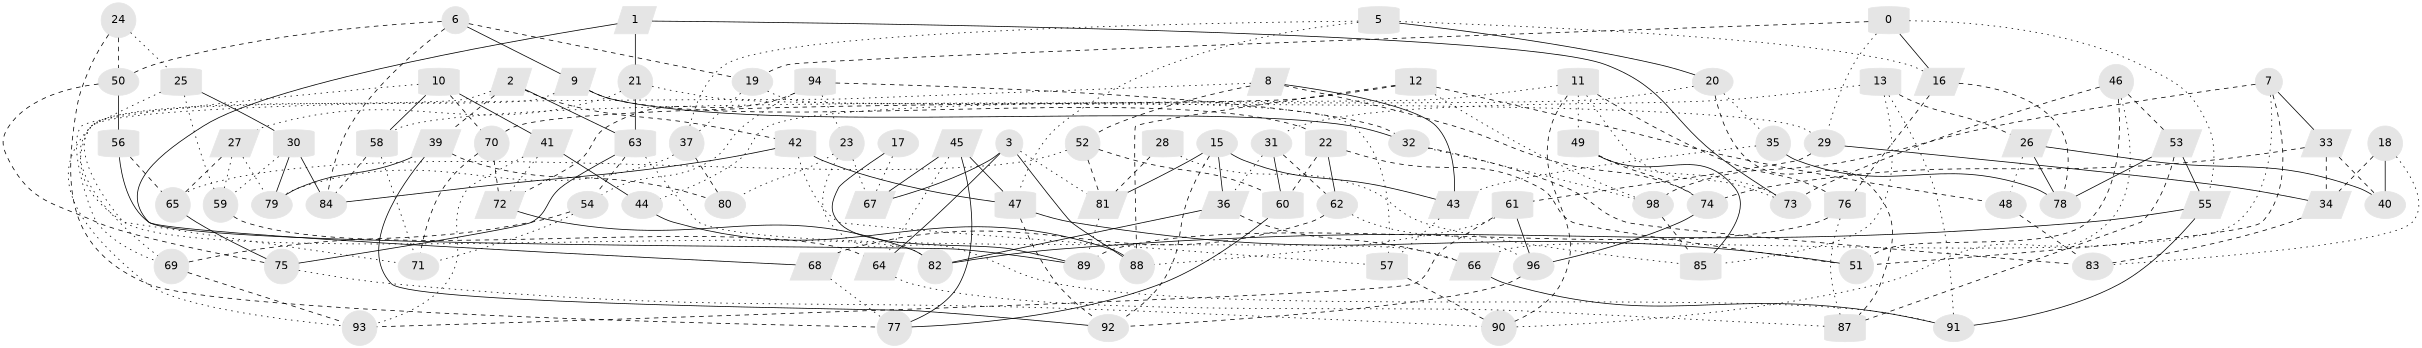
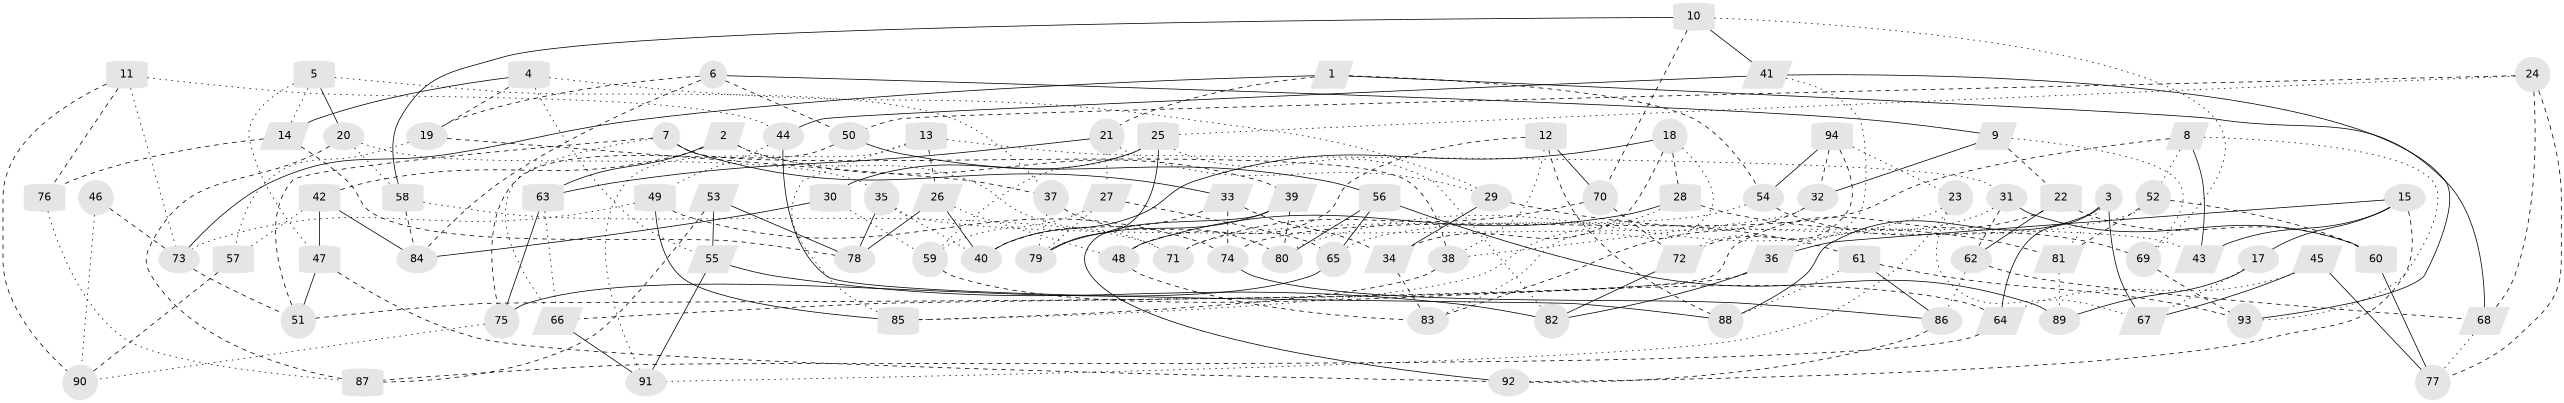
  graph {
    fontname="DejaVu Sans"
    node [color=gray90 fontname="DejaVu Sans" shape=ellipse style=filled]
    edge [fontname="DejaVu Sans" style=dashed]
    1 [shape=parallelogram]
    21 [shape=circle]
    54
    68 [shape=parallelogram]
    73
    63 [shape=cylinder]
    29
    27 [shape=parallelogram]
    71
    69 [shape=circle]
    77 [shape=circle]
    2 [shape=parallelogram]
    39 [shape=parallelogram]
    42 [shape=cylinder]
    92
    80
    79
    84
    57 [shape=cylinder]
    47 [shape=cylinder]
    66 [shape=parallelogram]
    75 [shape=circle]
    3 [shape=circle]
    64 [shape=parallelogram]
    67 [shape=parallelogram]
    81 [shape=parallelogram]
    88 [shape=circle]
    87 [shape=cylinder]
    89
-   4 [shape=cylinder label=0]
-   16 [shape=parallelogram]
+   4 [shape=cylinder]
+   16 [shape=parallelogram label=14]
    19
    55 [shape=parallelogram]
    76 [shape=cylinder]
    78
    37 [shape=circle]
    34 [shape=parallelogram]
    61 [shape=cylinder]
    91
    82 [shape=circle]
    5 [shape=cylinder]
    20
    17
    58 [shape=cylinder]
    35 [shape=circle]
    6 [shape=circle]
    9 [shape=parallelogram]
    50
    22 [shape=cylinder]
    32
    56 [shape=cylinder]
    7 [shape=circle]
    33 [shape=parallelogram]
-   38 [label=98]
+   38
    51 [shape=circle]
    74
    40
    85 [shape=cylinder]
    8 [shape=parallelogram]
    43 [shape=parallelogram]
    52 [shape=circle]
    93 [shape=circle]
    60 [shape=cylinder]
    65 [shape=circle]
-   86 [label=96]
+   86
    62
    83
    10 [shape=cylinder]
    41 [shape=parallelogram]
    70 [shape=circle]
    44
    72 [shape=parallelogram]
    11 [shape=cylinder]
    90 [shape=circle]
    49 [shape=cylinder]
    12 [shape=cylinder]
    48
    13 [shape=cylinder]
    26 [shape=parallelogram]
    31
    36 [shape=parallelogram]
    n82 [label=94 shape=cylinder]
    23 [shape=circle]
    15
    18 [shape=circle]
    28 [shape=cylinder]
    59 [shape=circle]
    24 [shape=circle]
    25 [shape=cylinder]
    30 [shape=cylinder]
    45 [shape=parallelogram]
    46 [shape=circle]
    53 [shape=parallelogram]
-   1 -- 21 [style=solid]
-   63 -- 54
+   1 -- 21
+   1 -- 54
    1 -- 68 [style=solid]
    1 -- 73 [style=solid]
    21 -- 63 [style=solid]
    21 -- 29 [style=dotted]
    21 -- 27 [style=dotted]
    54 -- 71 [style=dotted]
    54 -- 69
    68 -- 77 [style=dotted]
    63 -- 66 [style=dotted]
    63 -- 75 [style=solid]
    29 -- 34 [style=solid]
    29 -- 61
    27 -- 79 [style=dotted]
    27 -- 65
    27 -- 59 [style=dotted]
    69 -- 93
    2 -- 63 [style=solid]
    2 -- 71 [style=dotted]
    2 -- 39
    2 -- 42
    39 -- 92 [style=solid]
    39 -- 80
    39 -- 79 [style=solid]
    42 -- 84 [style=solid]
    42 -- 57 [style=dotted]
    42 -- 47 [style=solid]
    57 -- 90
    47 -- 92
    47 -- 51 [style=solid]
    66 -- 91 [style=solid]
    75 -- 90 [style=dotted]
    3 -- 64 [style=solid]
    3 -- 67 [style=solid]
    3 -- 81 [style=dotted]
    3 -- 88 [style=solid]
-   64 -- 87 [style=dotted]
+   64 -- 87
    81 -- 89 [style=dotted]
    4 -- 29 [style=dotted]
    4 -- 16 [style=solid]
    4 -- 19
    4 -- 55 [style=dotted]
    16 -- 76
    16 -- 78
    19 -- 57 [style=dotted]
-   19 -- 37 [style=dotted]
+   19 -- 37
    55 -- 91 [style=solid]
    55 -- 82 [style=solid]
    76 -- 87 [style=dotted]
-   76 -- 89
    37 -- 80
    37 -- 79 [style=dotted]
    34 -- 83
    61 -- 88 [style=dotted]
    61 -- 93
    61 -- 86 [style=solid]
    5 -- 47 [style=dotted]
    5 -- 16 [style=dotted]
    5 -- 37 [style=dotted]
    5 -- 20 [style=solid]
    20 -- 87
    20 -- 58 [style=dotted]
    20 -- 35 [style=dotted]
    17 -- 67 [style=dotted]
    17 -- 89 [style=solid]
    58 -- 71 [style=dotted]
    58 -- 84
    35 -- 78 [style=solid]
+   35 -- 40 [style=dotted]
    35 -- 43 [style=dotted]
    6 -- 84
    6 -- 19
    6 -- 9 [style=solid]
    6 -- 50
    9 -- 69 [style=dotted]
    9 -- 22
    9 -- 32 [style=solid]
    50 -- 75
    50 -- 56 [style=solid]
    22 -- 51
    22 -- 60
    22 -- 62 [style=solid]
    32 -- 38 [style=dotted]
    32 -- 83
+   56 -- 80 [style=solid]
    56 -- 89 [style=solid]
-   56 -- 65
+   56 -- 65 [style=solid]
    7 -- 66 [style=dotted]
    7 -- 33 [style=solid]
    7 -- 38
    7 -- 51
    33 -- 34
    33 -- 74
    33 -- 40
    38 -- 85
    74 -- 86 [style=solid]
    8 -- 74
    8 -- 43 [style=solid]
-   8 -- 52
+   8 -- 52 [style=dotted]
    8 -- 93 [style=dotted]
-   43 -- 57 [style=dotted]
    52 -- 81
    52 -- 60
    52 -- 65 [style=dotted]
    60 -- 77 [style=solid]
    65 -- 75 [style=solid]
    86 -- 92
    62 -- 68
    62 -- 86 [style=dotted]
    10 -- 69 [style=dotted]
    10 -- 58 [style=solid]
    10 -- 41 [style=solid]
    10 -- 70
-   41 -- 93 [style=dotted]
+   41 -- 93 [style=solid]
    41 -- 44 [style=solid]
    41 -- 72 [style=dotted]
    70 -- 71
    70 -- 72
    44 -- 88 [style=solid]
-   11 -- 49 [style=dotted]
+   44 -- 49 [style=dotted]
    72 -- 82 [style=solid]
    11 -- 73 [style=dotted]
    11 -- 76
    11 -- 44 [style=dotted]
    11 -- 90
    49 -- 73 [style=dotted]
    49 -- 74
    49 -- 85 [style=solid]
    12 -- 88
    12 -- 38 [style=dotted]
-   12 -- 70
+   12 -- 70 [style=solid]
    12 -- 48
    48 -- 83
    13 -- 91 [style=dotted]
    13 -- 85 [style=dotted]
    13 -- 26
    13 -- 31 [style=dotted]
    26 -- 78 [style=solid]
    26 -- 40 [style=solid]
    26 -- 48 [style=dotted]
    31 -- 60 [style=solid]
    31 -- 62
    31 -- 36 [style=dotted]
    36 -- 66
    36 -- 82 [style=solid]
-   n82 -- 54 [style=dotted]
+   n82 -- 54 [style=solid]
    n82 -- 32
    n82 -- 72
    n82 -- 23 [style=dotted]
    23 -- 80 [style=dotted]
    23 -- 67 [style=dotted]
    23 -- 91 [style=dotted]
    15 -- 92
-   15 -- 81 [style=solid]
+   15 -- 17 [style=solid]
    15 -- 43 [style=solid]
    15 -- 36 [style=solid]
    18 -- 34
    18 -- 40 [style=solid]
    18 -- 83 [style=dotted]
+   18 -- 28
    28 -- 81
    28 -- 85 [style=dotted]
+   28 -- 48 [style=solid]
    59 -- 64
+   24 -- 68
    24 -- 77
    24 -- 50
    24 -- 25 [style=dotted]
    25 -- 82 [style=dotted]
    25 -- 59 [style=dotted]
    25 -- 30 [style=solid]
-   30 -- 79 [style=solid]
+   25 -- 79 [style=solid]
    30 -- 84 [style=solid]
    30 -- 59 [style=dotted]
    45 -- 77 [style=solid]
-   45 -- 47 [style=solid]
    45 -- 64 [style=dotted]
    45 -- 67 [style=solid]
    46 -- 73
-   46 -- 51
+   73 -- 51
    46 -- 90 [style=dotted]
-   46 -- 53
    53 -- 87
    53 -- 55 [style=solid]
    53 -- 78 [style=solid]
  }
